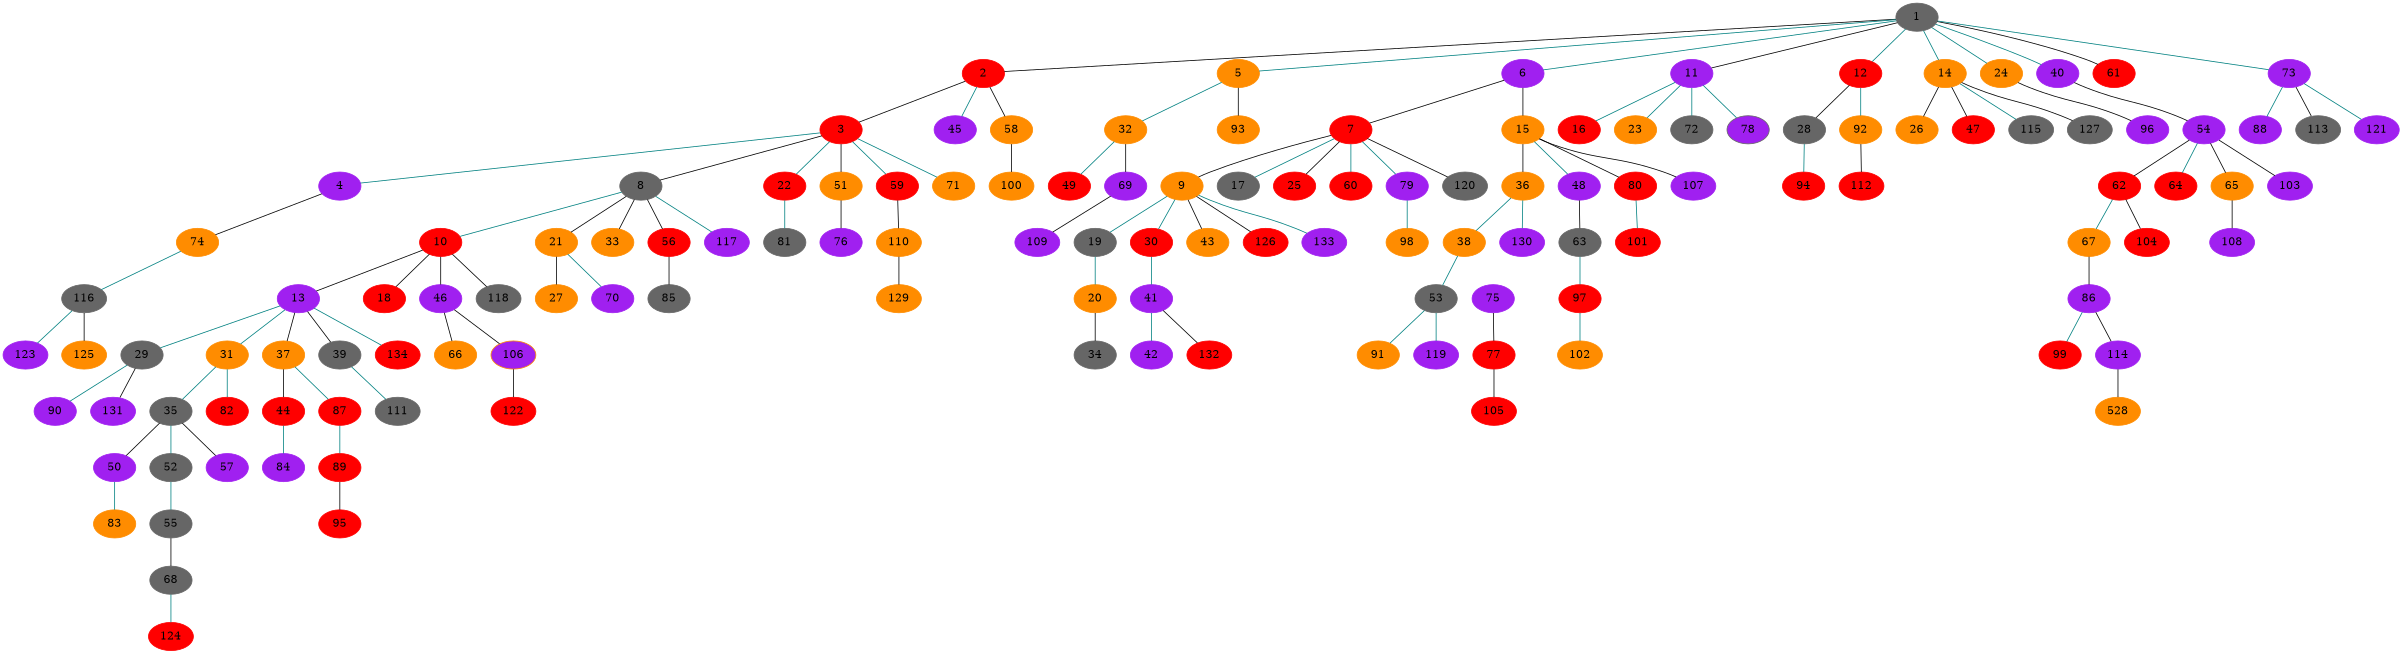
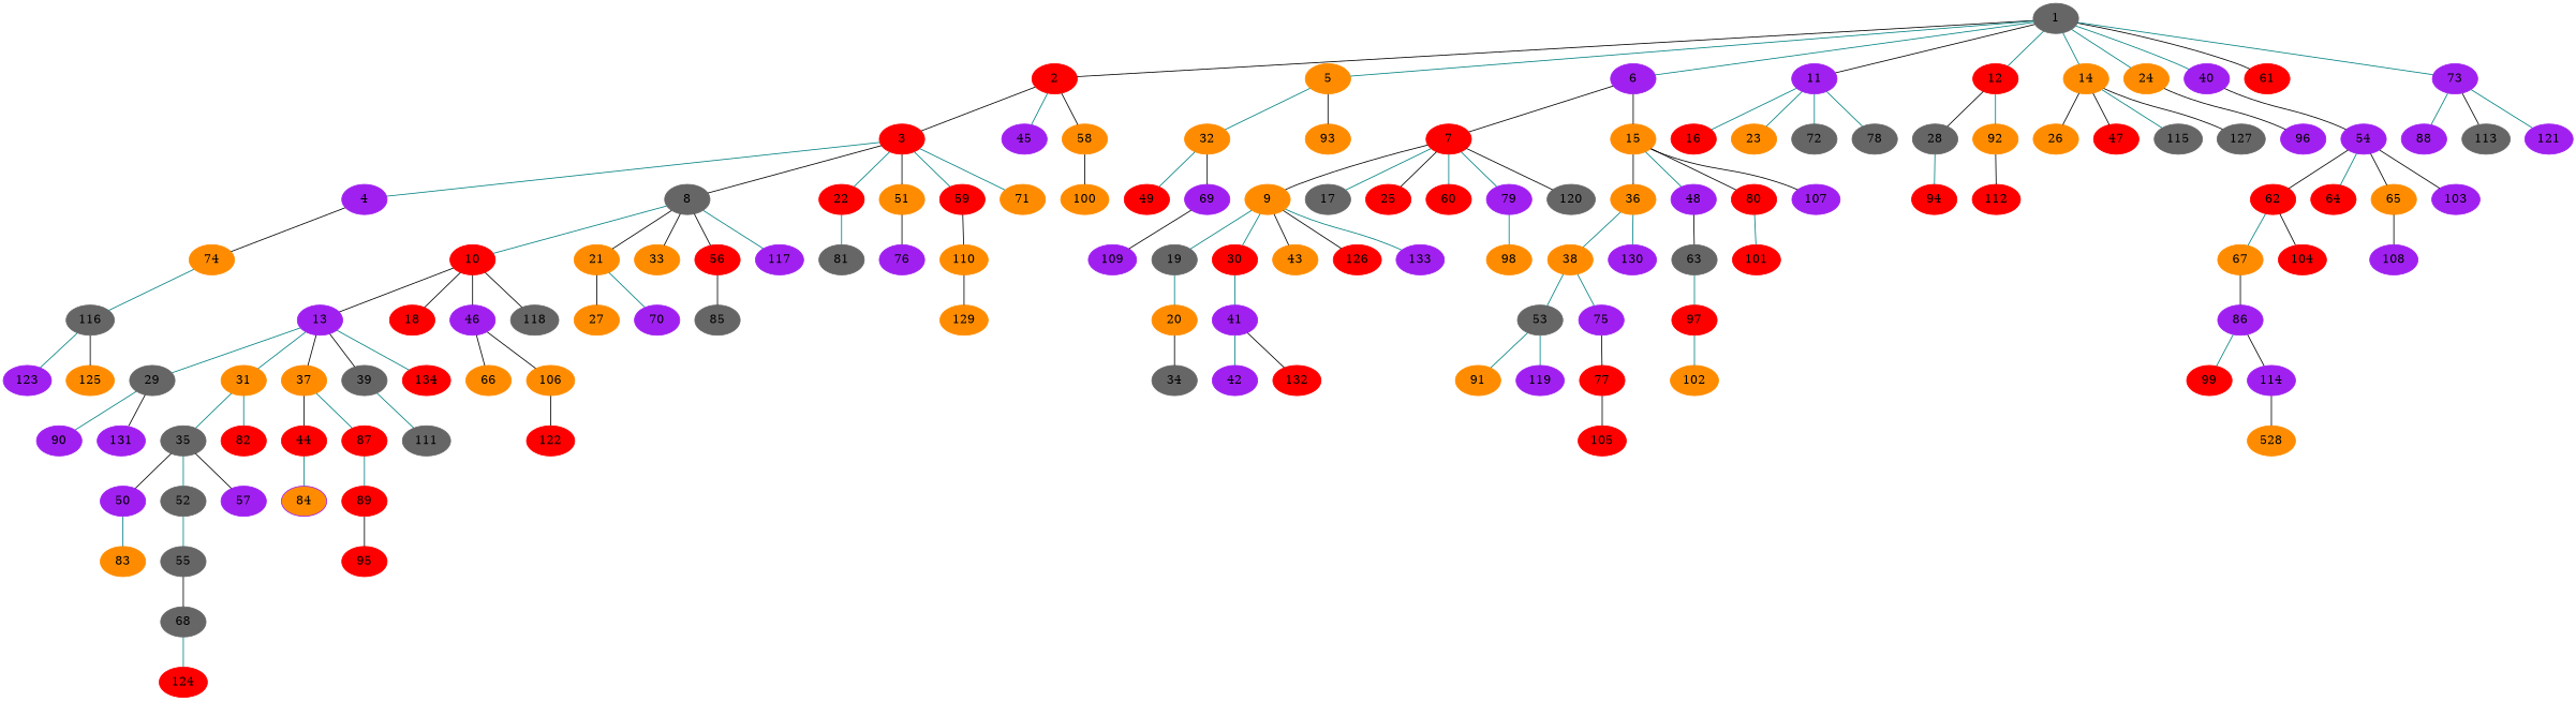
  graph {
    node [color=red style=filled]
    edge [color=black]
    1 [color=gray40]
    2
    5 [color=darkorange]
    6 [color=purple]
    11 [color=purple]
    12
    14 [color=darkorange]
    24 [color=darkorange]
    40 [color=purple]
    61
    73 [color=purple]
    3
    45 [color=purple]
    58 [color=darkorange]
    32 [color=darkorange]
    93 [color=darkorange]
    7
    15 [color=darkorange]
    16
    23 [color=darkorange]
    72 [color=gray40]
-   78 [color=gray40 fillcolor=purple]
+   78 [color=gray40]
    28 [color=gray40]
    92 [color=darkorange]
    26 [color=darkorange]
    47
    115 [color=gray40]
    127 [color=gray40]
    96 [color=purple]
    54 [color=purple]
    88 [color=purple]
    113 [color=gray40]
    121 [color=purple]
    4 [color=purple]
    8 [color=gray40]
    22
    51 [color=darkorange]
    59
    71 [color=darkorange]
    100 [color=darkorange]
    74 [color=darkorange]
    10
    21 [color=darkorange]
    33 [color=darkorange]
    56
    117 [color=purple]
    81 [color=gray40]
    76 [color=purple]
    110 [color=darkorange]
    116 [color=gray40]
    49
    69 [color=purple]
    9 [color=darkorange]
    17 [color=gray40]
    25
    60
    79 [color=purple]
    120 [color=gray40]
    36 [color=darkorange]
    48 [color=purple]
    80
    107 [color=purple]
    19 [color=gray40]
    30
    43 [color=darkorange]
    126
    133 [color=purple]
    98 [color=darkorange]
    13 [color=purple]
    18
    46 [color=purple]
    118 [color=gray40]
    27 [color=darkorange]
    70 [color=purple]
    85 [color=gray40]
    20 [color=darkorange]
    41 [color=purple]
    29 [color=gray40]
    31 [color=darkorange]
    37 [color=darkorange]
    39 [color=gray40]
    134
    66 [color=darkorange]
-   106 [color=darkorange fillcolor=purple]
+   106 [color=darkorange]
    94
    112
    90 [color=purple]
    131 [color=purple]
    35 [color=gray40]
    82
    44
    87
    111 [color=gray40]
    38 [color=darkorange]
    130 [color=purple]
    63 [color=gray40]
    101
    34 [color=gray40]
    42 [color=purple]
    132
    50 [color=purple]
    52 [color=gray40]
    57 [color=purple]
    109 [color=purple]
    83 [color=darkorange]
    55 [color=gray40]
    53 [color=gray40]
    75 [color=purple]
-   84 [color=purple]
+   84 [color=purple fillcolor=darkorange]
    89
    91 [color=darkorange]
    119 [color=purple]
    77
    62
    64
    65 [color=darkorange]
    103 [color=purple]
    122
    97
    68 [color=gray40]
    67 [color=darkorange]
    104
    108 [color=purple]
    124
    129 [color=darkorange]
    86 [color=purple]
    102 [color=darkorange]
    99
    114 [color=purple]
    123 [color=purple]
    125 [color=darkorange]
    105
    n133 [color=darkorange label=528]
    95
    1 -- 2
    1 -- 5 [color=teal]
    1 -- 6 [color=teal]
    1 -- 11
    1 -- 12 [color=teal]
    1 -- 14 [color=teal]
    1 -- 24 [color=teal]
    1 -- 40 [color=teal]
    1 -- 61
    1 -- 73 [color=teal]
    2 -- 3
    2 -- 45 [color=teal]
    2 -- 58
    5 -- 32 [color=teal]
    5 -- 93
    6 -- 7
    6 -- 15
    11 -- 16 [color=teal]
    11 -- 23 [color=teal]
    11 -- 72 [color=teal]
    11 -- 78 [color=teal]
    12 -- 28
    12 -- 92 [color=teal]
    14 -- 26
    14 -- 47
    14 -- 115 [color=teal]
    14 -- 127
    24 -- 96
    40 -- 54
    73 -- 88 [color=teal]
    73 -- 113
    73 -- 121 [color=teal]
    3 -- 4 [color=teal]
    3 -- 8
    3 -- 22 [color=teal]
    3 -- 51
    3 -- 59 [color=teal]
    3 -- 71 [color=teal]
    58 -- 100
    32 -- 49 [color=teal]
    32 -- 69
    7 -- 9
    7 -- 17 [color=teal]
    7 -- 25
    7 -- 60 [color=teal]
    7 -- 79 [color=teal]
    7 -- 120
    15 -- 36
    15 -- 48 [color=teal]
    15 -- 80
    15 -- 107
    28 -- 94 [color=teal]
    92 -- 112
    54 -- 62
    54 -- 64 [color=teal]
    54 -- 65
    54 -- 103
    4 -- 74
    8 -- 10 [color=teal]
    8 -- 21
    8 -- 33
    8 -- 56
    8 -- 117 [color=teal]
    22 -- 81 [color=teal]
    51 -- 76
    59 -- 110
    74 -- 116 [color=teal]
    10 -- 13
    10 -- 18
    10 -- 46
    10 -- 118
    21 -- 27
    21 -- 70 [color=teal]
    56 -- 85
    110 -- 129
    116 -- 123 [color=teal]
    116 -- 125
    69 -- 109
    9 -- 19 [color=teal]
    9 -- 30 [color=teal]
    9 -- 43
    9 -- 126
    9 -- 133 [color=teal]
    79 -- 98 [color=teal]
    36 -- 38 [color=teal]
    36 -- 130 [color=teal]
    48 -- 63
    80 -- 101 [color=teal]
    19 -- 20 [color=teal]
    30 -- 41 [color=teal]
    13 -- 29 [color=teal]
    13 -- 31 [color=teal]
    13 -- 37
    13 -- 39
    13 -- 134 [color=teal]
    46 -- 66
    46 -- 106
    20 -- 34
    41 -- 42 [color=teal]
    41 -- 132
    29 -- 90 [color=teal]
    29 -- 131
    31 -- 35 [color=teal]
    31 -- 82 [color=teal]
    37 -- 44
    37 -- 87 [color=teal]
    39 -- 111 [color=teal]
    106 -- 122
    35 -- 50
    35 -- 52 [color=teal]
    35 -- 57
    44 -- 84 [color=teal]
    87 -- 89 [color=teal]
    38 -- 53 [color=teal]
+   38 -- 75 [color=teal]
    63 -- 97 [color=teal]
    50 -- 83 [color=teal]
    52 -- 55 [color=teal]
    55 -- 68
    53 -- 91 [color=teal]
    53 -- 119 [color=teal]
    75 -- 77
    89 -- 95
    77 -- 105
    62 -- 67 [color=teal]
    62 -- 104
    65 -- 108
    97 -- 102 [color=teal]
    68 -- 124 [color=teal]
    67 -- 86
    86 -- 99 [color=teal]
    86 -- 114
    114 -- n133
  }
